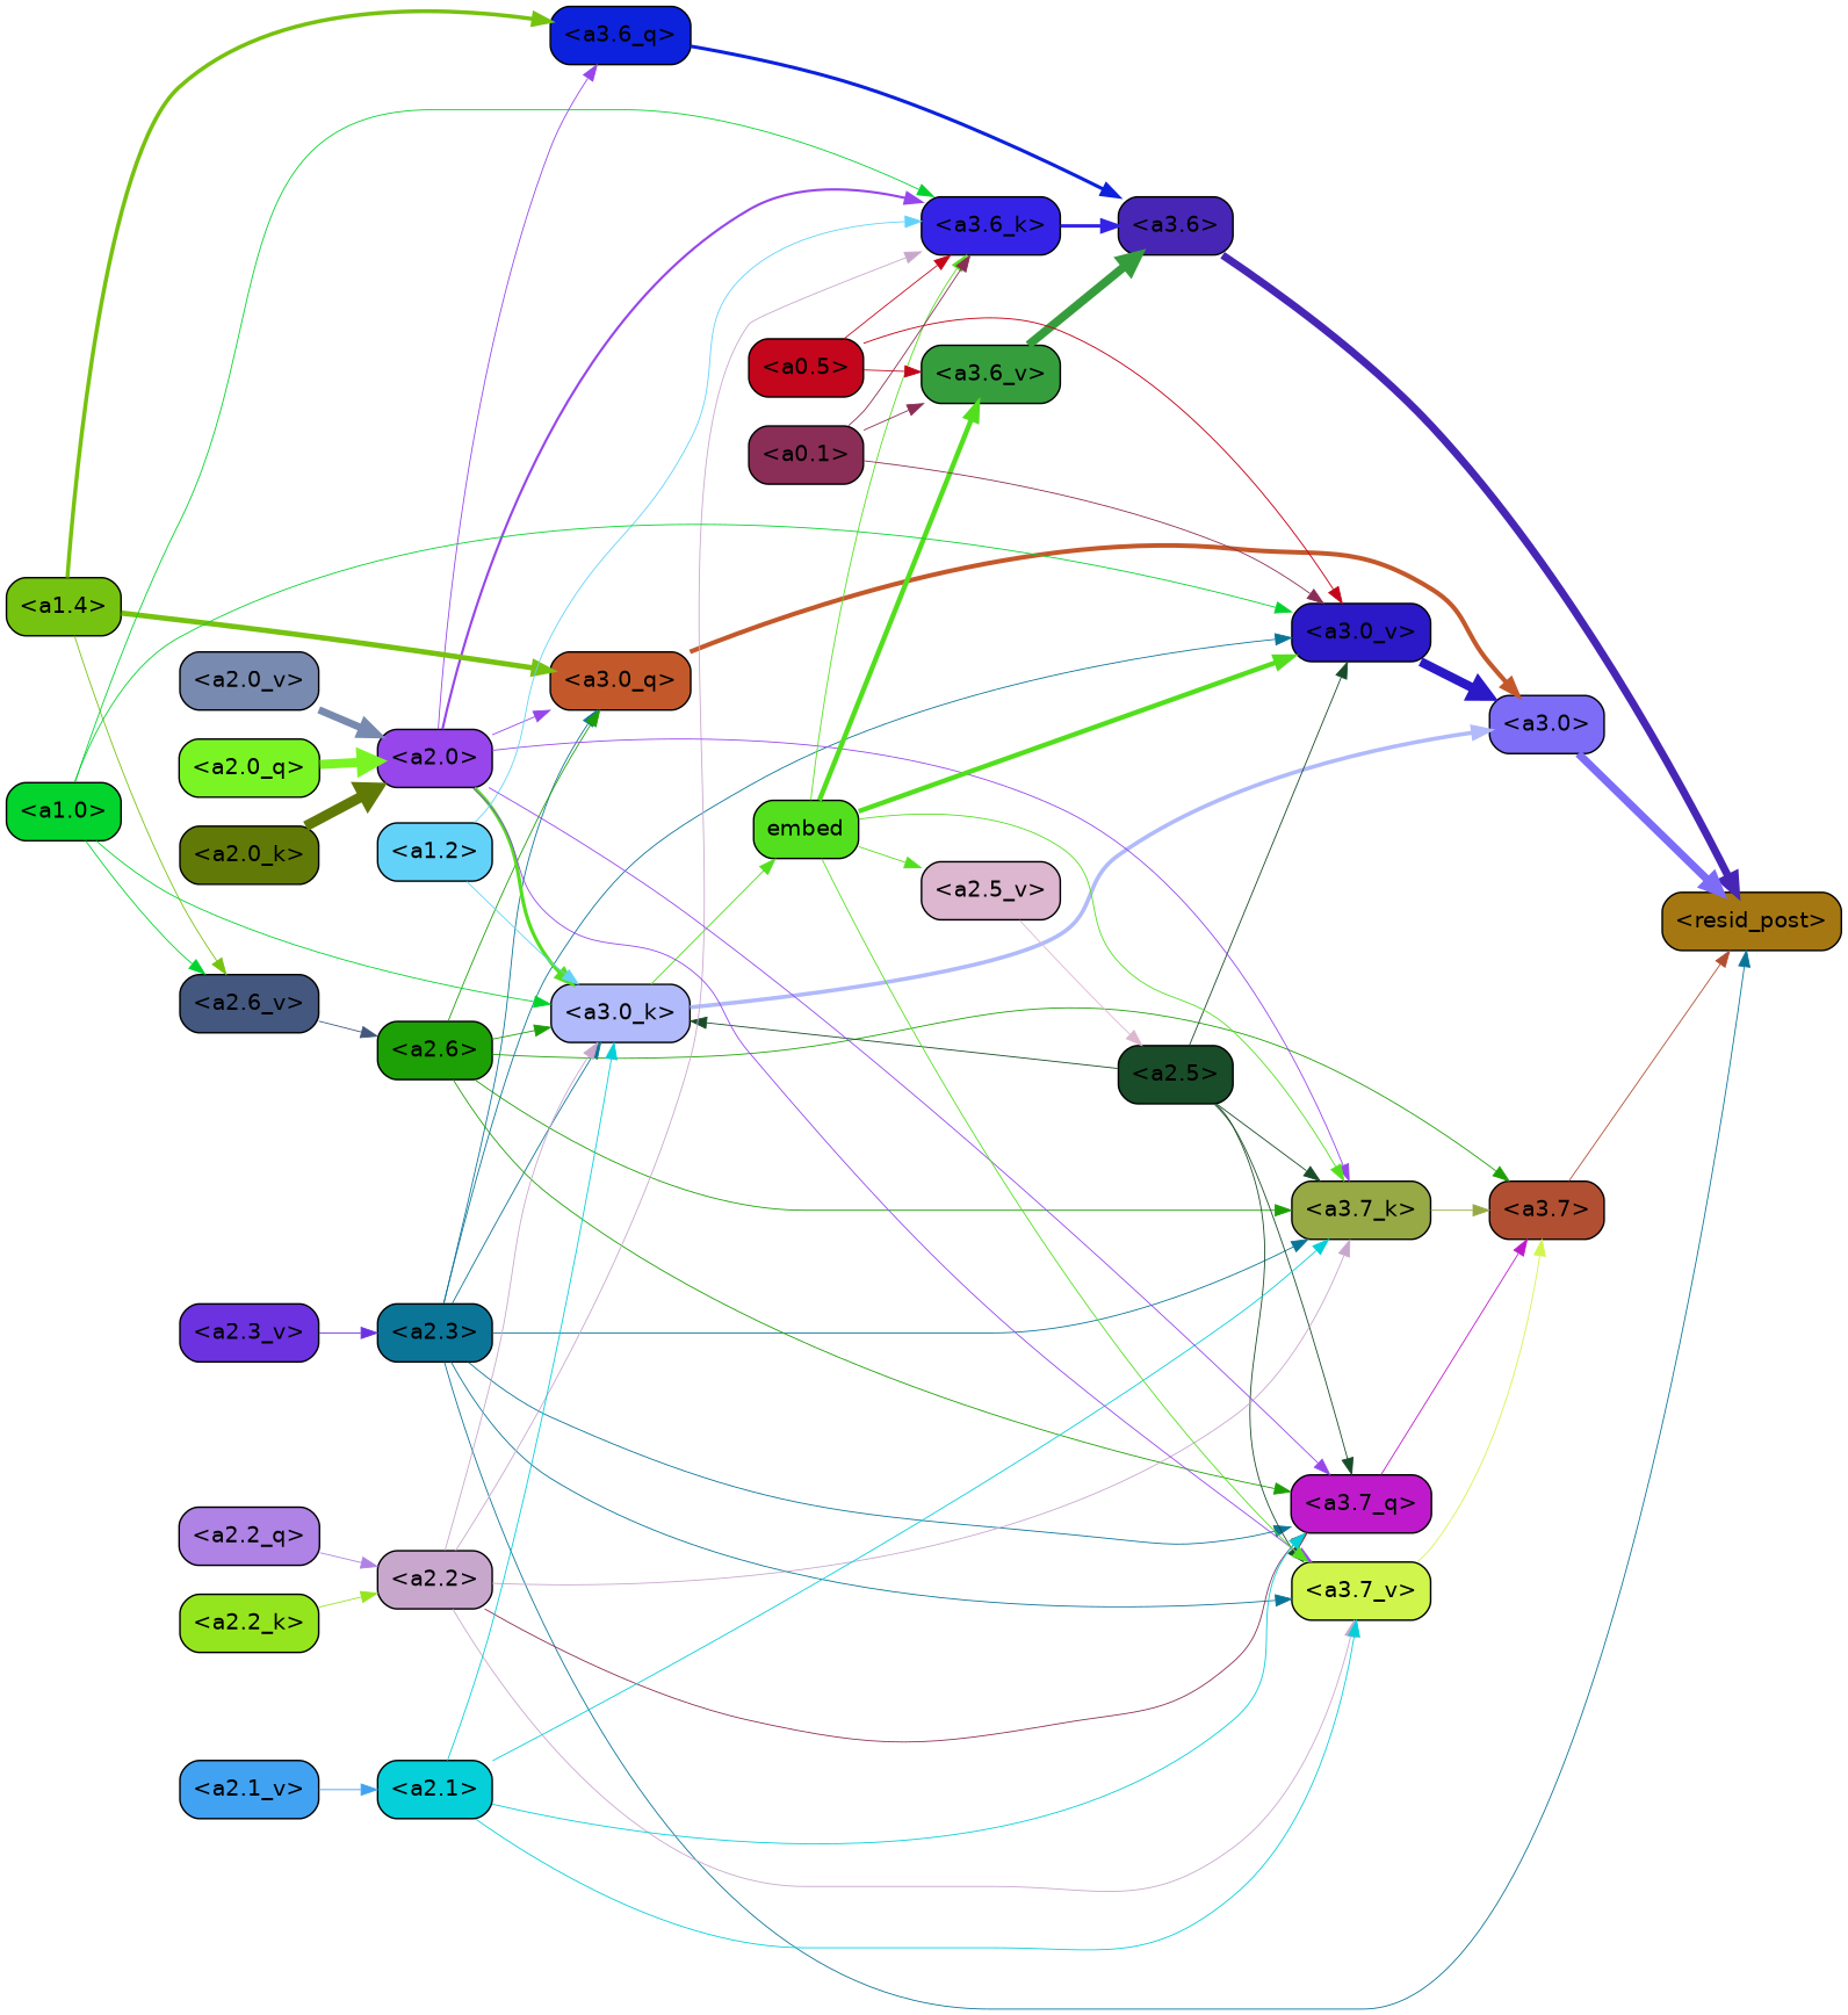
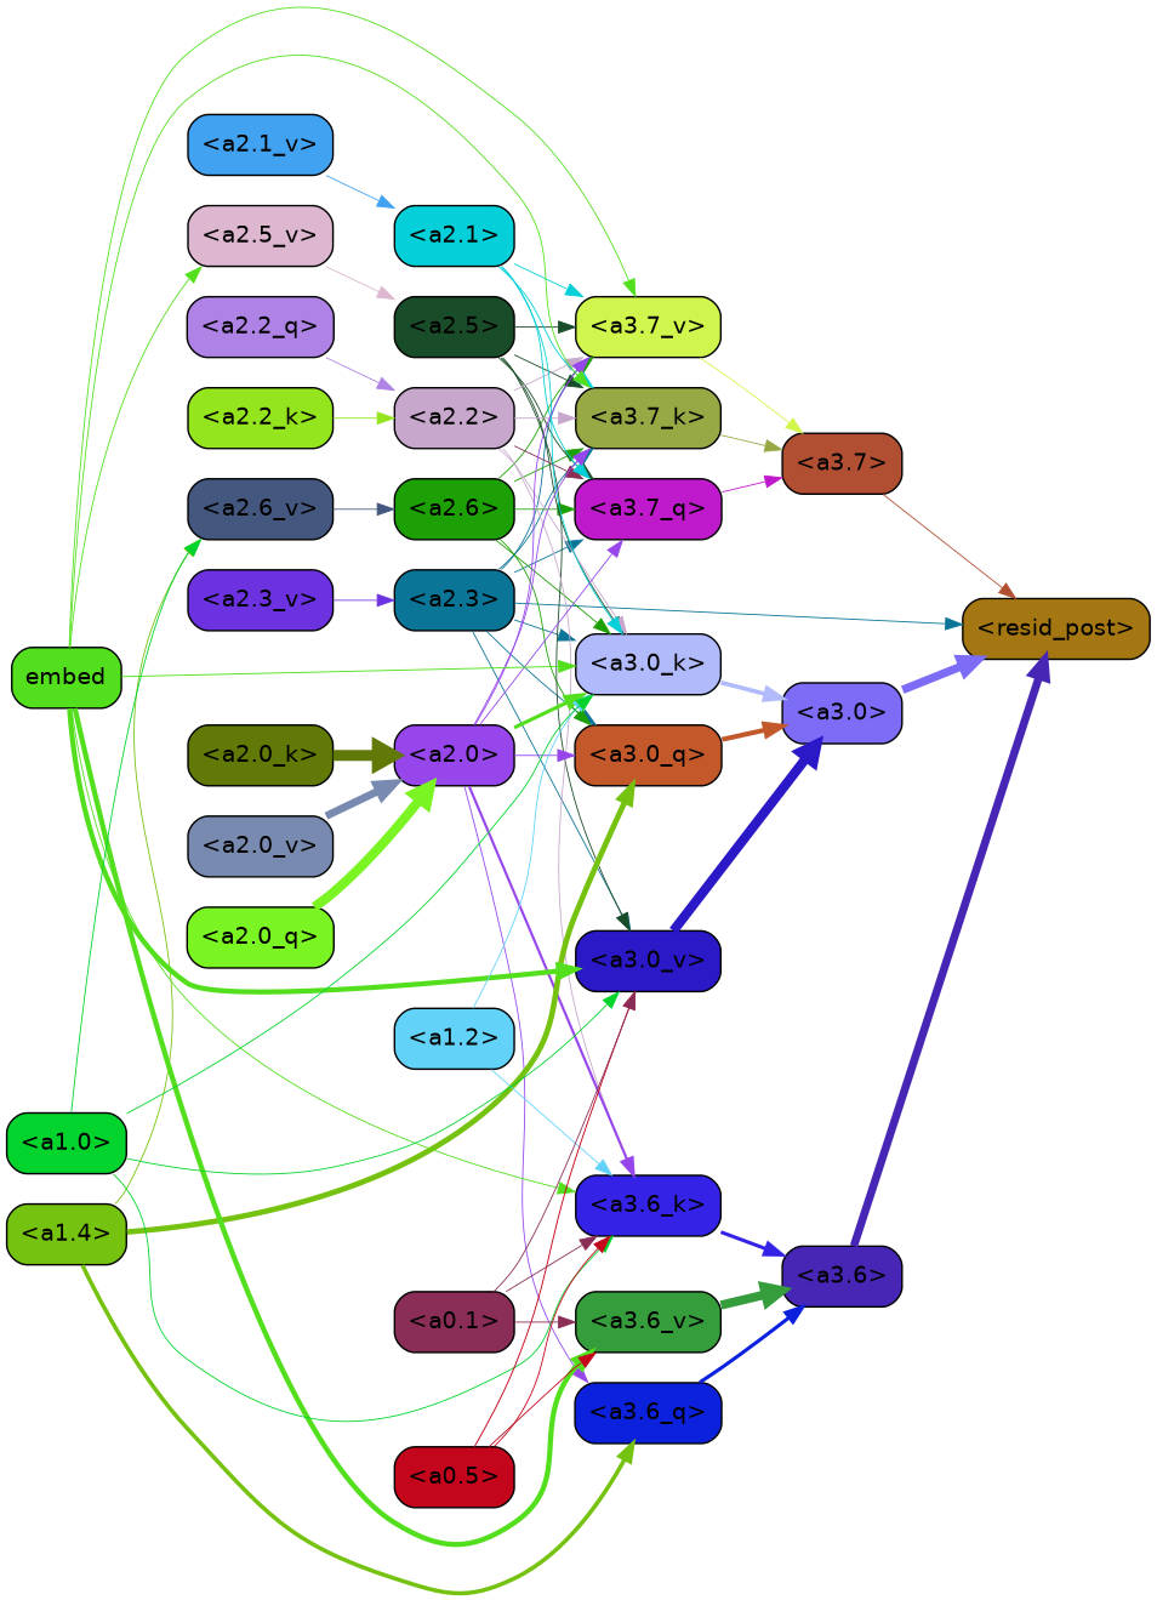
  strict digraph {
    rankdir=LR
    splines=true
    node [color=black fontname=Helvetica shape=box style="filled, rounded"]
    edge [color="#53df1e" penwidth=0.6]
    "<a3.7>" [fillcolor="#b14f32"]
    "<resid_post>" [fillcolor="#a47712"]
    "<a3.6>" [fillcolor="#4726b5"]
    "<a3.0>" [fillcolor="#7c6cf6"]
    "<a2.3>" [fillcolor="#0b7598"]
    "<a3.7_q>" [fillcolor="#be1acb"]
    "<a3.0_q>" [fillcolor="#c3592b"]
    "<a3.7_k>" [fillcolor="#97a945"]
    "<a3.0_k>" [fillcolor="#b1bafa"]
    "<a3.7_v>" [fillcolor="#d0f54d"]
    "<a3.0_v>" [fillcolor="#2b18c7"]
    "<a3.6_q>" [fillcolor="#0c21dc"]
    "<a3.6_k>" [fillcolor="#3423e6"]
    "<a3.6_v>" [fillcolor="#369d3d"]
    "<a2.6>" [fillcolor="#1da005"]
    "<a2.5>" [fillcolor="#194c28"]
    "<a2.2>" [fillcolor="#c8a7cd"]
    "<a2.1>" [fillcolor="#05cfd8"]
    "<a2.0>" [fillcolor="#9646ea"]
    "<a1.4>" [fillcolor="#76c210"]
    "<a2.6_v>" [fillcolor="#43577f"]
    embed [fillcolor="#53df1e"]
    "<a2.5_v>" [fillcolor="#ddb6cf"]
    "<a1.2>" [fillcolor="#63d2f9"]
    "<a1.0>" [fillcolor="#03d32d"]
    "<a0.5>" [fillcolor="#c3061b"]
    "<a0.1>" [fillcolor="#8a2e57"]
    "<a2.2_q>" [fillcolor="#af82e5"]
    "<a2.0_q>" [fillcolor="#7af523"]
    "<a2.2_k>" [fillcolor="#95e51e"]
    "<a2.0_k>" [fillcolor="#617a07"]
    "<a2.3_v>" [fillcolor="#6c32e0"]
    "<a2.1_v>" [fillcolor="#42a2f2"]
    "<a2.0_v>" [fillcolor="#788aaf"]
    "<a3.7>" -> "<resid_post>" [color="#b14f32"]
    "<a3.6>" -> "<resid_post>" [color="#4726b5" penwidth=4.7534414529800415]
    "<a3.0>" -> "<resid_post>" [color="#7c6cf6" penwidth=4.898576855659485]
    "<a2.3>" -> "<resid_post>" [color="#0b7598"]
    "<a2.3>" -> "<a3.7_q>" [color="#0b7598"]
    "<a2.3>" -> "<a3.0_q>" [color="#0b7598"]
    "<a2.3>" -> "<a3.7_k>" [color="#0b7598"]
    "<a2.3>" -> "<a3.0_k>" [color="#0b7598"]
    "<a2.3>" -> "<a3.7_v>" [color="#0b7598"]
    "<a2.3>" -> "<a3.0_v>" [color="#0b7598"]
    "<a3.7_q>" -> "<a3.7>" [color="#be1acb"]
    "<a3.0_q>" -> "<a3.0>" [color="#c3592b" penwidth=2.870753765106201]
    "<a3.7_k>" -> "<a3.7>" [color="#97a945"]
    "<a3.0_k>" -> "<a3.0>" [color="#b1bafa" penwidth=2.520303964614868]
    "<a3.7_v>" -> "<a3.7>" [color="#d0f54d"]
    "<a3.0_v>" -> "<a3.0>" [color="#2b18c7" penwidth=5.680712580680847]
    "<a3.6_q>" -> "<a3.6>" [color="#0c21dc" penwidth=2.160832464694977]
    "<a3.6_k>" -> "<a3.6>" [color="#3423e6" penwidth=2.13908451795578]
    "<a3.6_v>" -> "<a3.6>" [color="#369d3d" penwidth=5.297133803367615]
    "<a2.6>" -> "<a3.7_q>" [color="#1da005"]
    "<a2.6>" -> "<a3.0_q>" [color="#1da005"]
    "<a2.6>" -> "<a3.7_k>" [color="#1da005"]
    "<a2.6>" -> "<a3.0_k>" [color="#1da005"]
-   "<a2.6>" -> "<a3.7>" [color="#1da005"]
+   "<a2.6>" -> "<a3.7_v>" [color="#1da005"]
    "<a2.5>" -> "<a3.7_q>" [color="#194c28"]
    "<a2.5>" -> "<a3.7_k>" [color="#194c28"]
    "<a2.5>" -> "<a3.0_k>" [color="#194c28"]
    "<a2.5>" -> "<a3.7_v>" [color="#194c28"]
    "<a2.5>" -> "<a3.0_v>" [color="#194c28"]
    "<a2.2>" -> "<a3.7_q>" [color="#8a2e57"]
    "<a2.2>" -> "<a3.7_k>" [color="#c8a7cd"]
    "<a2.2>" -> "<a3.0_k>" [color="#c8a7cd"]
    "<a2.2>" -> "<a3.7_v>" [color="#c8a7cd"]
    "<a2.2>" -> "<a3.6_k>" [color="#c8a7cd"]
    "<a2.1>" -> "<a3.7_q>" [color="#05cfd8"]
    "<a2.1>" -> "<a3.7_k>" [color="#05cfd8"]
    "<a2.1>" -> "<a3.0_k>" [color="#05cfd8"]
    "<a2.1>" -> "<a3.7_v>" [color="#05cfd8"]
    "<a2.0>" -> "<a3.7_q>" [color="#9646ea"]
    "<a2.0>" -> "<a3.0_q>" [color="#9646ea"]
    "<a2.0>" -> "<a3.7_k>" [color="#9646ea"]
    "<a2.0>" -> "<a3.0_k>" [penwidth=2.18752121925354]
    "<a2.0>" -> "<a3.7_v>" [color="#9646ea"]
    "<a2.0>" -> "<a3.6_q>" [color="#9646ea"]
    "<a2.0>" -> "<a3.6_k>" [color="#9646ea" penwidth=1.4957321882247925]
    "<a1.4>" -> "<a3.0_q>" [color="#76c210" penwidth=3.299744725227356]
    "<a1.4>" -> "<a3.6_q>" [color="#76c210" penwidth=2.4829938411712646]
    "<a1.4>" -> "<a2.6_v>" [color="#76c210"]
    "<a2.6_v>" -> "<a2.6>" [color="#43577f"]
    embed -> "<a3.7_k>"
-   "<a3.0_k>" -> embed [penwidth=0.6394047290086746]
+   embed -> "<a3.0_k>" [penwidth=0.6394047290086746]
    embed -> "<a3.7_v>"
    embed -> "<a3.0_v>" [penwidth=3.0212591886520386]
    embed -> "<a3.6_k>"
    embed -> "<a3.6_v>" [penwidth=3.067279100418091]
    embed -> "<a2.5_v>"
    "<a2.5_v>" -> "<a2.5>" [color="#ddb6cf"]
    "<a1.2>" -> "<a3.0_k>" [color="#63d2f9"]
    "<a1.2>" -> "<a3.6_k>" [color="#63d2f9"]
    "<a1.0>" -> "<a3.0_k>" [color="#03d32d"]
    "<a1.0>" -> "<a3.0_v>" [color="#03d32d"]
    "<a1.0>" -> "<a3.6_k>" [color="#03d32d"]
    "<a1.0>" -> "<a2.6_v>" [color="#03d32d"]
    "<a0.5>" -> "<a3.0_v>" [color="#c3061b" penwidth=0.648682102560997]
    "<a0.5>" -> "<a3.6_k>" [color="#c3061b"]
    "<a0.5>" -> "<a3.6_v>" [color="#c3061b"]
    "<a0.1>" -> "<a3.0_v>" [color="#8a2e57"]
    "<a0.1>" -> "<a3.6_k>" [color="#8a2e57"]
    "<a0.1>" -> "<a3.6_v>" [color="#8a2e57"]
    "<a2.2_q>" -> "<a2.2>" [color="#af82e5"]
    "<a2.0_q>" -> "<a2.0>" [color="#7af523" penwidth=5.681910276412964]
    "<a2.2_k>" -> "<a2.2>" [color="#95e51e"]
    "<a2.0_k>" -> "<a2.0>" [color="#617a07" penwidth=6.447777509689331]
    "<a2.3_v>" -> "<a2.3>" [color="#6c32e0"]
    "<a2.1_v>" -> "<a2.1>" [color="#42a2f2"]
    "<a2.0_v>" -> "<a2.0>" [color="#788aaf" penwidth=4.5695202350616455]
  }
